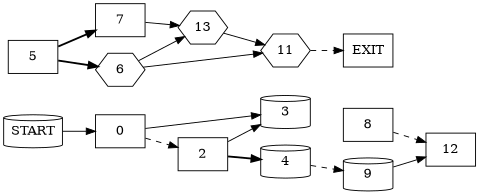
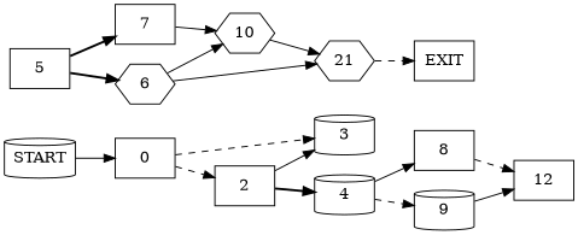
  digraph {
    rankdir=LR
    node [shape=box]
    edge [style=solid]
    n1 [label=START shape=cylinder]
    n2 [label=0]
    2
    3 [shape=cylinder]
    n5 [label=EXIT]
    4 [shape=cylinder]
    8
    9 [shape=cylinder]
    6 [shape=hexagon]
    5
    7
    12
-   10 [shape=hexagon label=13]
-   11 [shape=hexagon]
+   10 [shape=hexagon]
+   11 [shape=hexagon label=21]
    n1 -> n2
    n2 -> 2 [style=dashed]
-   n2 -> 3
+   n2 -> 3 [style=dashed]
    2 -> 3
    2 -> 4 [style=bold]
+   4 -> 8
    4 -> 9 [style=dashed]
    8 -> 12 [style=dashed]
    9 -> 12
    6 -> 10
    6 -> 11
    5 -> 6 [style=bold]
    5 -> 7 [style=bold]
    7 -> 10
    10 -> 11
    11 -> n5 [style=dashed]
  }
